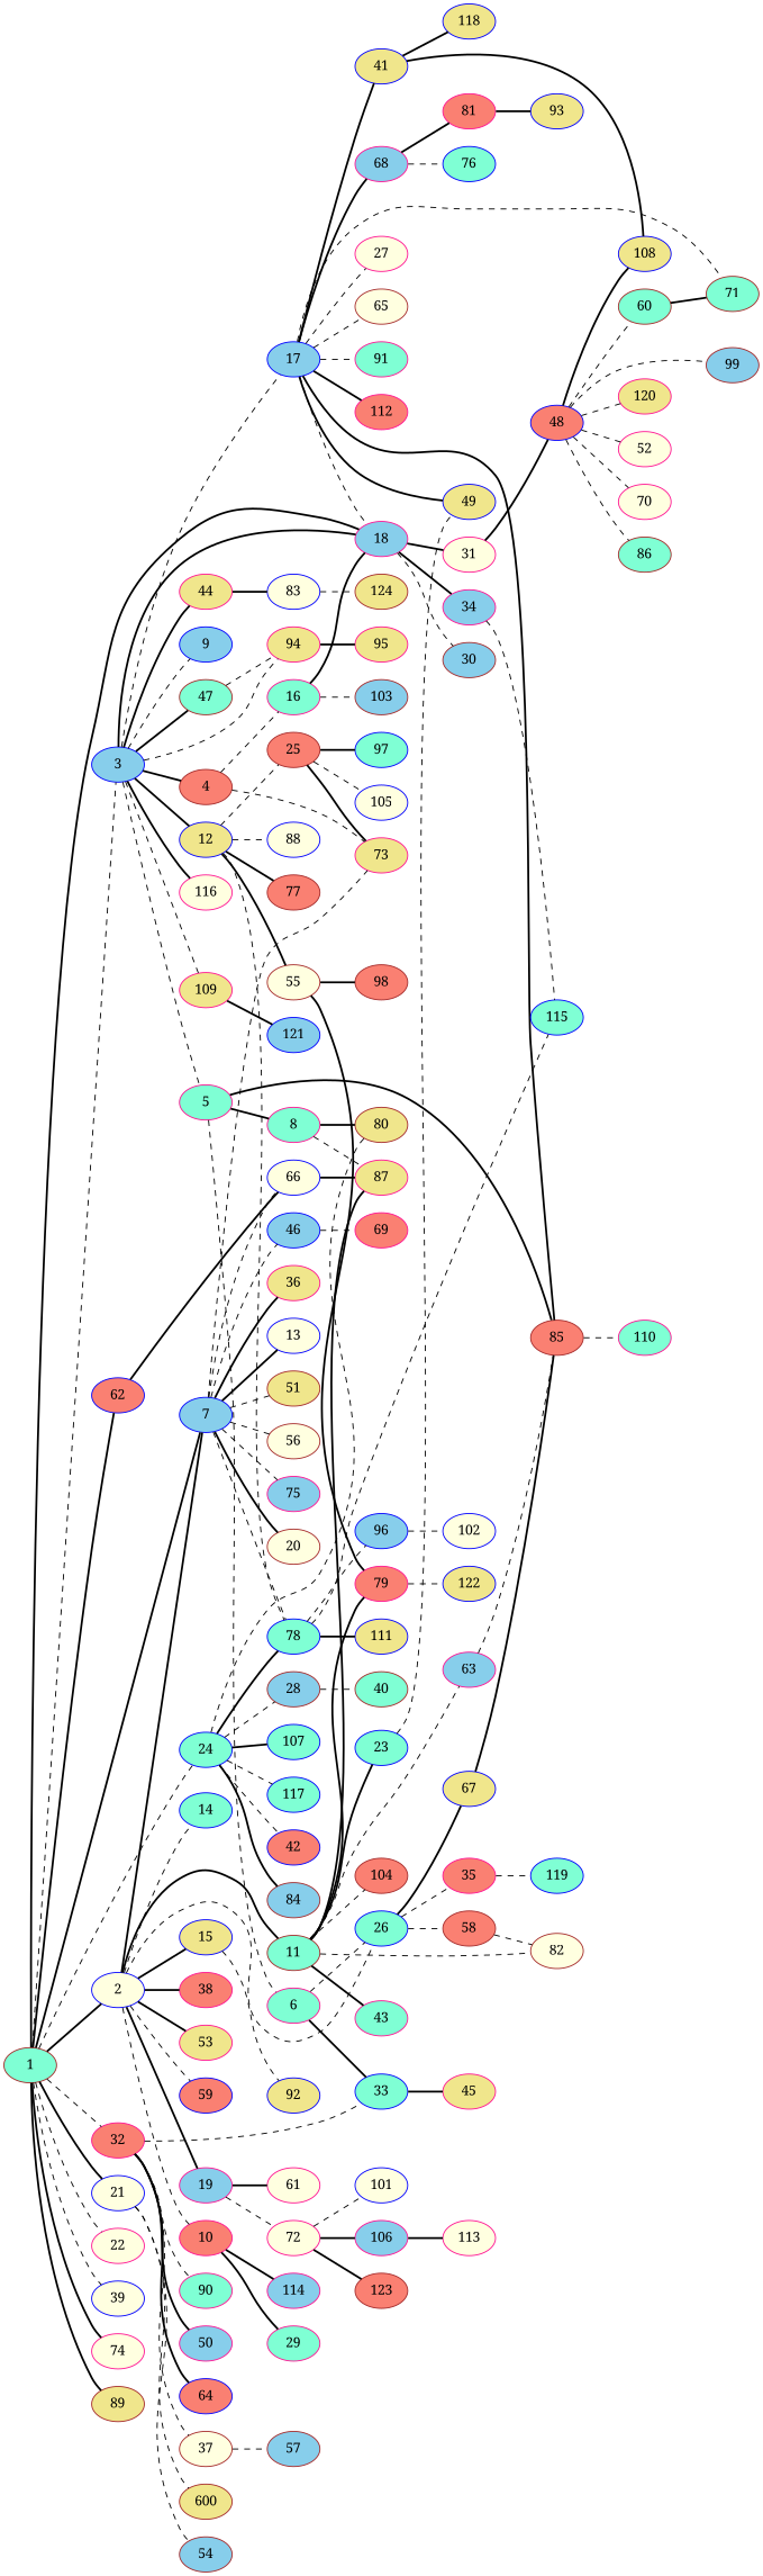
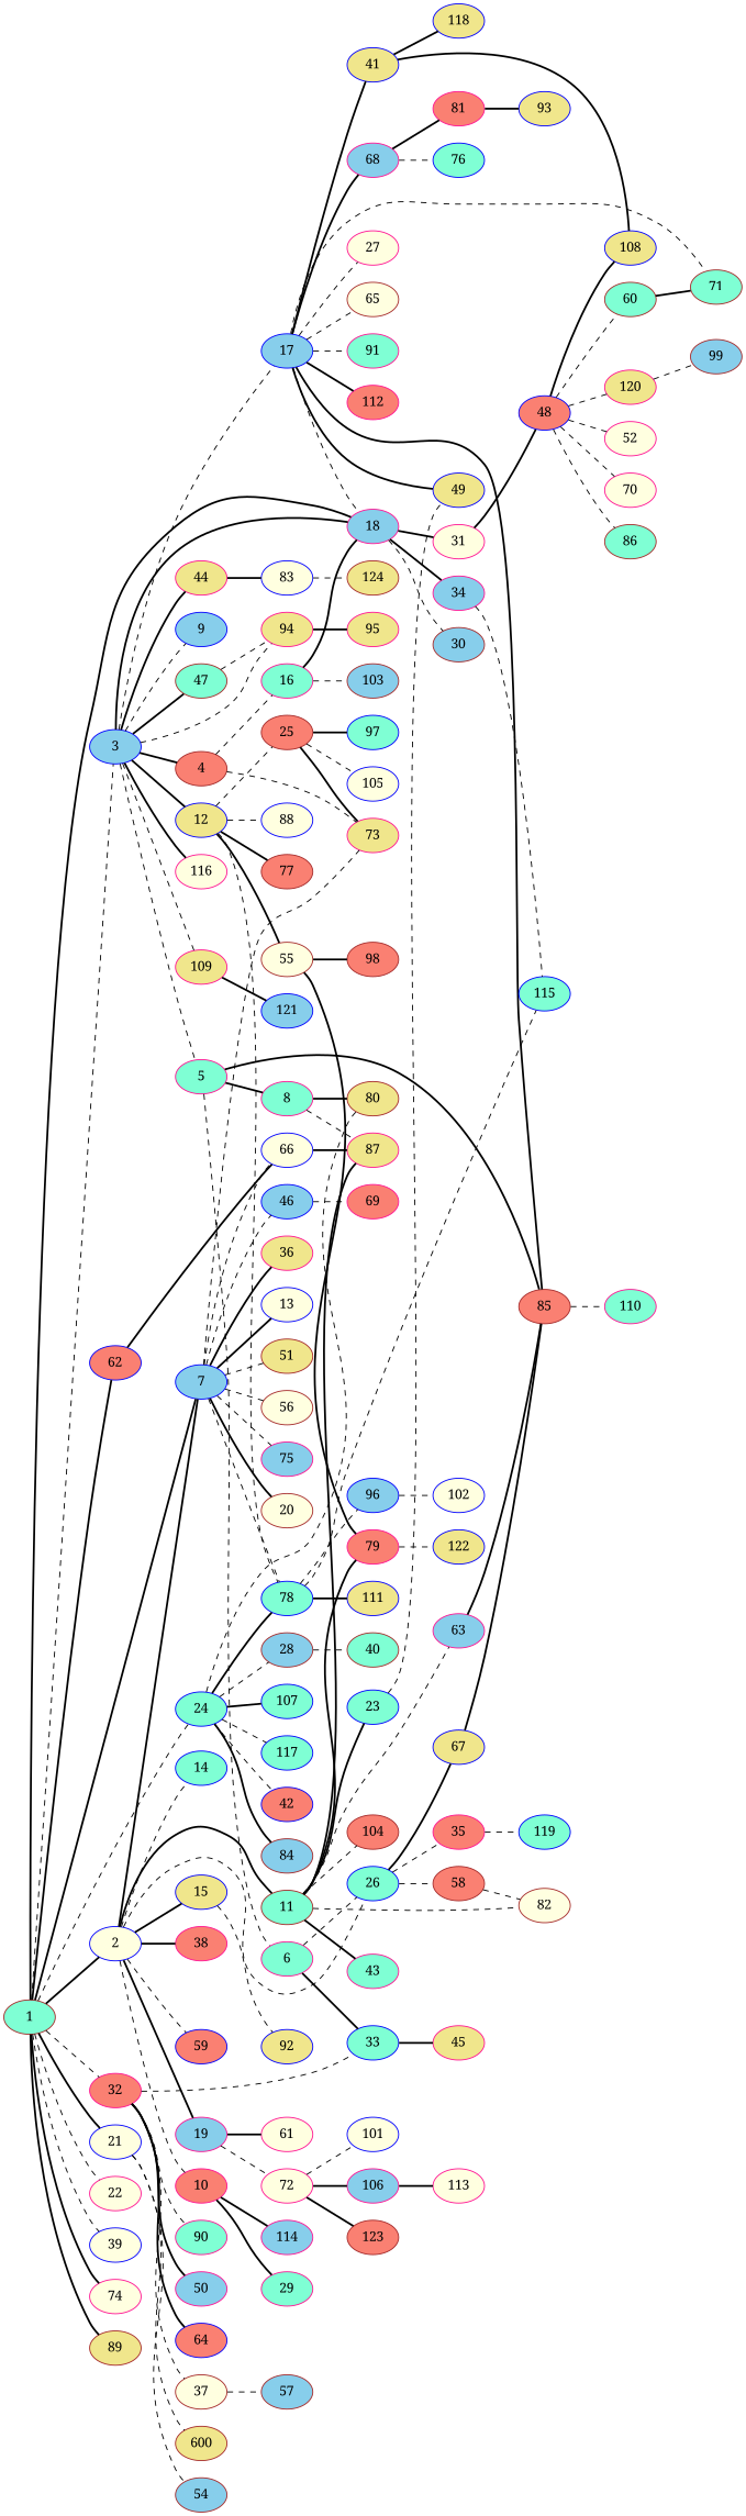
  graph {
    fontname="Noto Serif"
    rankdir=LR
    node [color=deeppink fillcolor=aquamarine fontname="Noto Serif" style=filled]
    edge [fontname="Noto Serif" style=dashed]
    1 [color=brown]
    2 [color=blue fillcolor=lightyellow]
    3 [color=blue fillcolor=skyblue]
    7 [color=blue fillcolor=skyblue]
    18 [fillcolor=skyblue]
    21 [color=blue fillcolor=lightyellow]
    22 [fillcolor=lightyellow]
    24 [color=blue]
    32 [fillcolor=salmon]
    39 [color=blue fillcolor=lightyellow]
    62 [color=blue fillcolor=salmon]
    74 [fillcolor=lightyellow]
    89 [color=brown fillcolor=khaki]
    10 [fillcolor=salmon]
    11 [color=brown]
    14 [color=blue]
    15 [color=blue fillcolor=khaki]
    19 [fillcolor=skyblue]
    26 [color=blue]
    38 [fillcolor=salmon]
-   53 [fillcolor=khaki]
    59 [color=blue fillcolor=salmon]
    4 [color=brown fillcolor=salmon]
    5
    9 [color=blue fillcolor=skyblue]
    12 [color=blue fillcolor=khaki]
    17 [color=blue fillcolor=skyblue]
    44 [fillcolor=khaki]
    47 [color=brown]
    94 [fillcolor=khaki]
    109 [fillcolor=khaki]
    116 [fillcolor=lightyellow]
    73 [fillcolor=khaki]
    13 [color=blue fillcolor=lightyellow]
    20 [color=brown fillcolor=lightyellow]
    36 [fillcolor=khaki]
    46 [color=blue fillcolor=skyblue]
    51 [color=brown fillcolor=khaki]
    56 [color=brown fillcolor=lightyellow]
    66 [color=blue fillcolor=lightyellow]
    75 [fillcolor=skyblue]
    78 [color=blue]
    30 [color=brown fillcolor=skyblue]
    31 [fillcolor=lightyellow]
    34 [fillcolor=skyblue]
    54 [color=brown fillcolor=skyblue]
    n47 [color=brown fillcolor=khaki label=600]
    80 [color=brown fillcolor=khaki]
    28 [color=brown fillcolor=skyblue]
    42 [color=blue fillcolor=salmon]
    84 [color=brown fillcolor=skyblue]
    107 [color=blue]
    117 [color=blue]
    33 [color=blue]
    37 [color=brown fillcolor=lightyellow]
    50 [fillcolor=skyblue]
    64 [color=blue fillcolor=salmon]
    90
    29
    114 [fillcolor=skyblue]
    87 [fillcolor=khaki]
    23 [color=blue]
    43
    63 [fillcolor=skyblue]
    79 [fillcolor=salmon]
    82 [color=brown fillcolor=lightyellow]
    104 [color=brown fillcolor=salmon]
    92 [color=blue fillcolor=khaki]
    61 [fillcolor=lightyellow]
    72 [fillcolor=lightyellow]
    35 [fillcolor=salmon]
    58 [color=brown fillcolor=salmon]
    67 [color=blue fillcolor=khaki]
    16
    6
    8
    85 [color=brown fillcolor=salmon]
    25 [color=brown fillcolor=salmon]
    55 [color=brown fillcolor=lightyellow]
    77 [color=brown fillcolor=salmon]
    88 [color=blue fillcolor=lightyellow]
    27 [fillcolor=lightyellow]
    41 [color=blue fillcolor=khaki]
    49 [color=blue fillcolor=khaki]
    65 [color=brown fillcolor=lightyellow]
    68 [fillcolor=skyblue]
    71 [color=brown]
    91
    112 [fillcolor=salmon]
    83 [color=blue fillcolor=lightyellow]
    95 [fillcolor=khaki]
    121 [color=blue fillcolor=skyblue]
    103 [color=brown fillcolor=skyblue]
    110
    45 [fillcolor=khaki]
    69 [fillcolor=salmon]
    115 [color=blue]
    96 [color=blue fillcolor=skyblue]
    111 [color=blue fillcolor=khaki]
    122 [color=blue fillcolor=khaki]
    97 [color=blue]
    105 [color=blue fillcolor=lightyellow]
    98 [color=brown fillcolor=salmon]
    108 [color=blue fillcolor=khaki]
    118 [color=blue fillcolor=khaki]
    76 [color=blue]
    81 [fillcolor=salmon]
    48 [color=blue fillcolor=salmon]
    101 [color=blue fillcolor=lightyellow]
    106 [fillcolor=skyblue]
    123 [color=brown fillcolor=salmon]
    40 [color=brown]
    119 [color=blue]
    52 [fillcolor=lightyellow]
    60 [color=brown]
    70 [fillcolor=lightyellow]
    86 [color=brown]
    99 [color=brown fillcolor=skyblue]
    120 [fillcolor=khaki]
    57 [color=brown fillcolor=skyblue]
    124 [color=brown fillcolor=khaki]
    93 [color=blue fillcolor=khaki]
    113 [fillcolor=lightyellow]
    102 [color=blue fillcolor=lightyellow]
    1 -- 2 [style=bold]
    1 -- 3
    1 -- 7 [style=bold]
    1 -- 18 [style=bold]
    1 -- 21 [style=bold]
    1 -- 22
    1 -- 24
    1 -- 32
    1 -- 39
    1 -- 62 [style=bold]
    1 -- 74 [style=bold]
    1 -- 89 [style=bold]
    2 -- 7 [style=bold]
    2 -- 10
    2 -- 11 [style=bold]
    2 -- 14
    2 -- 15 [style=bold]
    2 -- 19 [style=bold]
    2 -- 26
    2 -- 38 [style=bold]
-   2 -- 53 [style=bold]
    2 -- 59
    3 -- 18 [style=bold]
    3 -- 4 [style=bold]
    3 -- 5
    3 -- 9
    3 -- 12 [style=bold]
    3 -- 17
    3 -- 44 [style=bold]
    3 -- 47 [style=bold]
    3 -- 94
    3 -- 109
    3 -- 116 [style=bold]
    7 -- 73
    7 -- 13 [style=bold]
    7 -- 20 [style=bold]
    7 -- 36 [style=bold]
    7 -- 46
    7 -- 51
    7 -- 56
    7 -- 66
    7 -- 75
    7 -- 78
    18 -- 30
    18 -- 31 [style=bold]
    18 -- 34 [style=bold]
    21 -- 54
    21 -- n47
    24 -- 78 [style=bold]
    24 -- 80
    24 -- 28
    24 -- 42
    24 -- 84 [style=bold]
    24 -- 107 [style=bold]
    24 -- 117
    32 -- 33
    32 -- 37
    32 -- 50 [style=bold]
    32 -- 64 [style=bold]
    32 -- 90
    62 -- 66 [style=bold]
    10 -- 29 [style=bold]
    10 -- 114 [style=bold]
    11 -- 87 [style=bold]
    11 -- 23 [style=bold]
    11 -- 43 [style=bold]
    11 -- 63
    11 -- 79 [style=bold]
    11 -- 82
    11 -- 104
    15 -- 92
    19 -- 61 [style=bold]
    19 -- 72
    26 -- 35
    26 -- 58
    26 -- 67 [style=bold]
    4 -- 73
    4 -- 16
    5 -- 6
    5 -- 8 [style=bold]
    5 -- 85 [style=bold]
    12 -- 78
    12 -- 25
    12 -- 55 [style=bold]
    12 -- 77 [style=bold]
    12 -- 88
    17 -- 18
    17 -- 85 [style=bold]
    17 -- 27
    17 -- 41 [style=bold]
    17 -- 49 [style=bold]
    17 -- 65
    17 -- 68 [style=bold]
    17 -- 71
    17 -- 91
    17 -- 112 [style=bold]
    44 -- 83 [style=bold]
    47 -- 94
    94 -- 95 [style=bold]
    109 -- 121 [style=bold]
    46 -- 69
    66 -- 87 [style=bold]
    78 -- 115
    78 -- 96
    78 -- 111 [style=bold]
    31 -- 48 [style=bold]
    34 -- 115
    28 -- 40
    33 -- 45 [style=bold]
    37 -- 57
    23 -- 49
-   63 -- 85
+   63 -- 85 [style=bold]
    79 -- 122
    72 -- 101
    72 -- 106 [style=bold]
    72 -- 123 [style=bold]
    35 -- 119
    58 -- 82
    67 -- 85 [style=bold]
    16 -- 18 [style=bold]
    16 -- 103
    6 -- 26
    6 -- 33 [style=bold]
    8 -- 80 [style=bold]
    8 -- 87
    85 -- 110
    25 -- 73 [style=bold]
    25 -- 97 [style=bold]
    25 -- 105
    55 -- 79 [style=bold]
    55 -- 98 [style=bold]
    41 -- 108 [style=bold]
    41 -- 118 [style=bold]
    68 -- 76
    68 -- 81 [style=bold]
    83 -- 124
    96 -- 102
    81 -- 93 [style=bold]
    48 -- 108 [style=bold]
    48 -- 52
    48 -- 60
    48 -- 70
    48 -- 86
-   48 -- 99
+   120 -- 99
    48 -- 120
    106 -- 113 [style=bold]
    60 -- 71 [style=bold]
  }
